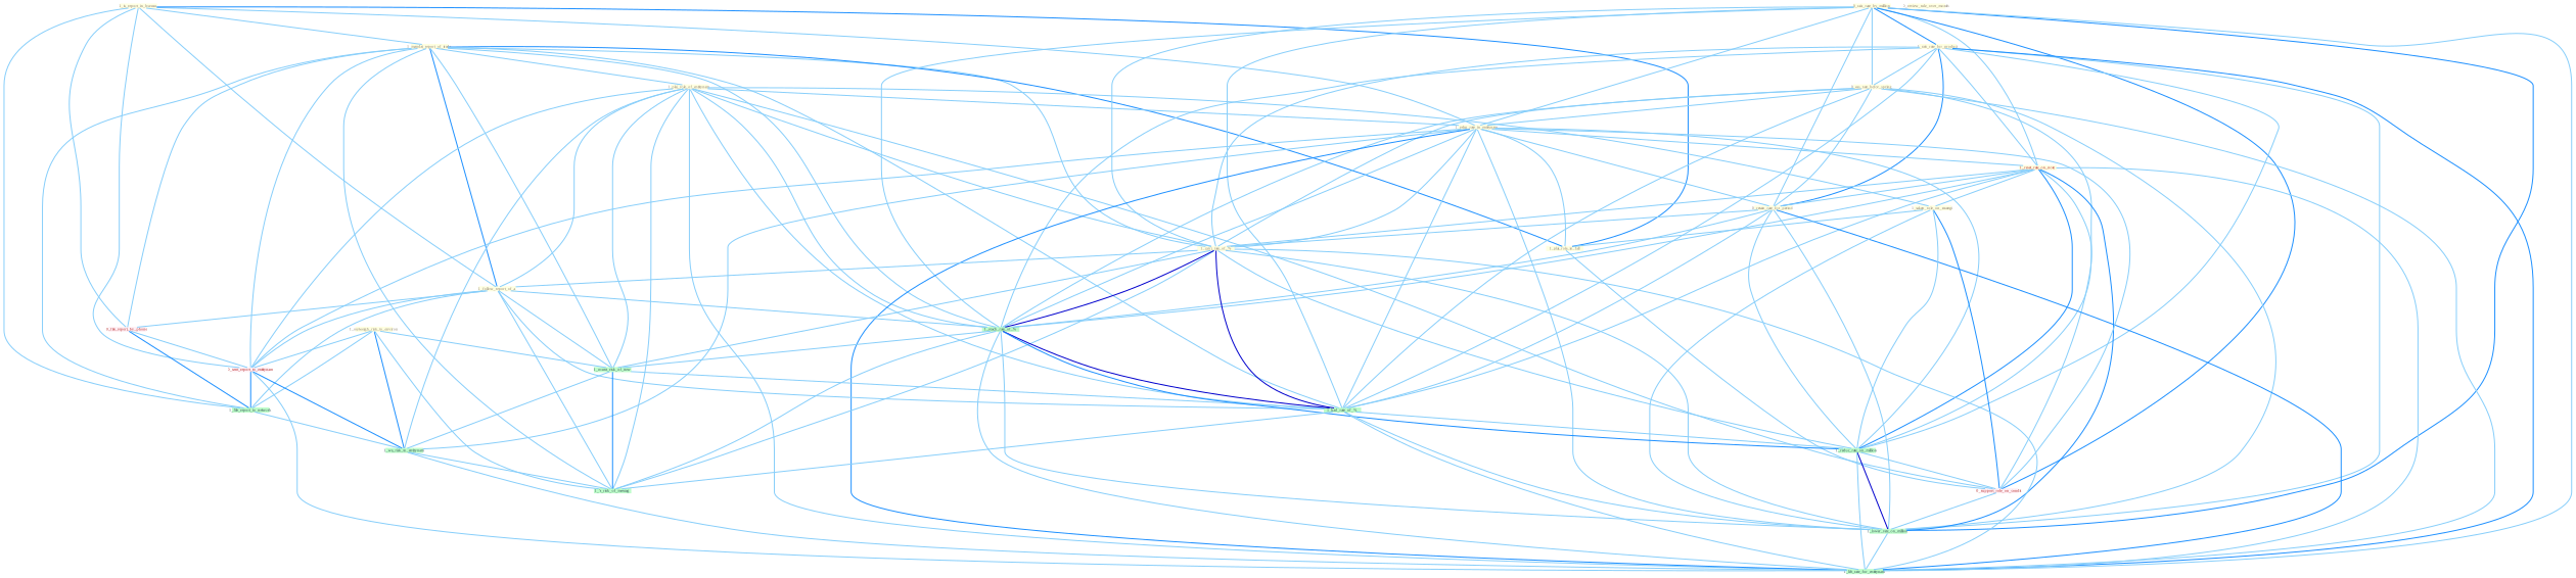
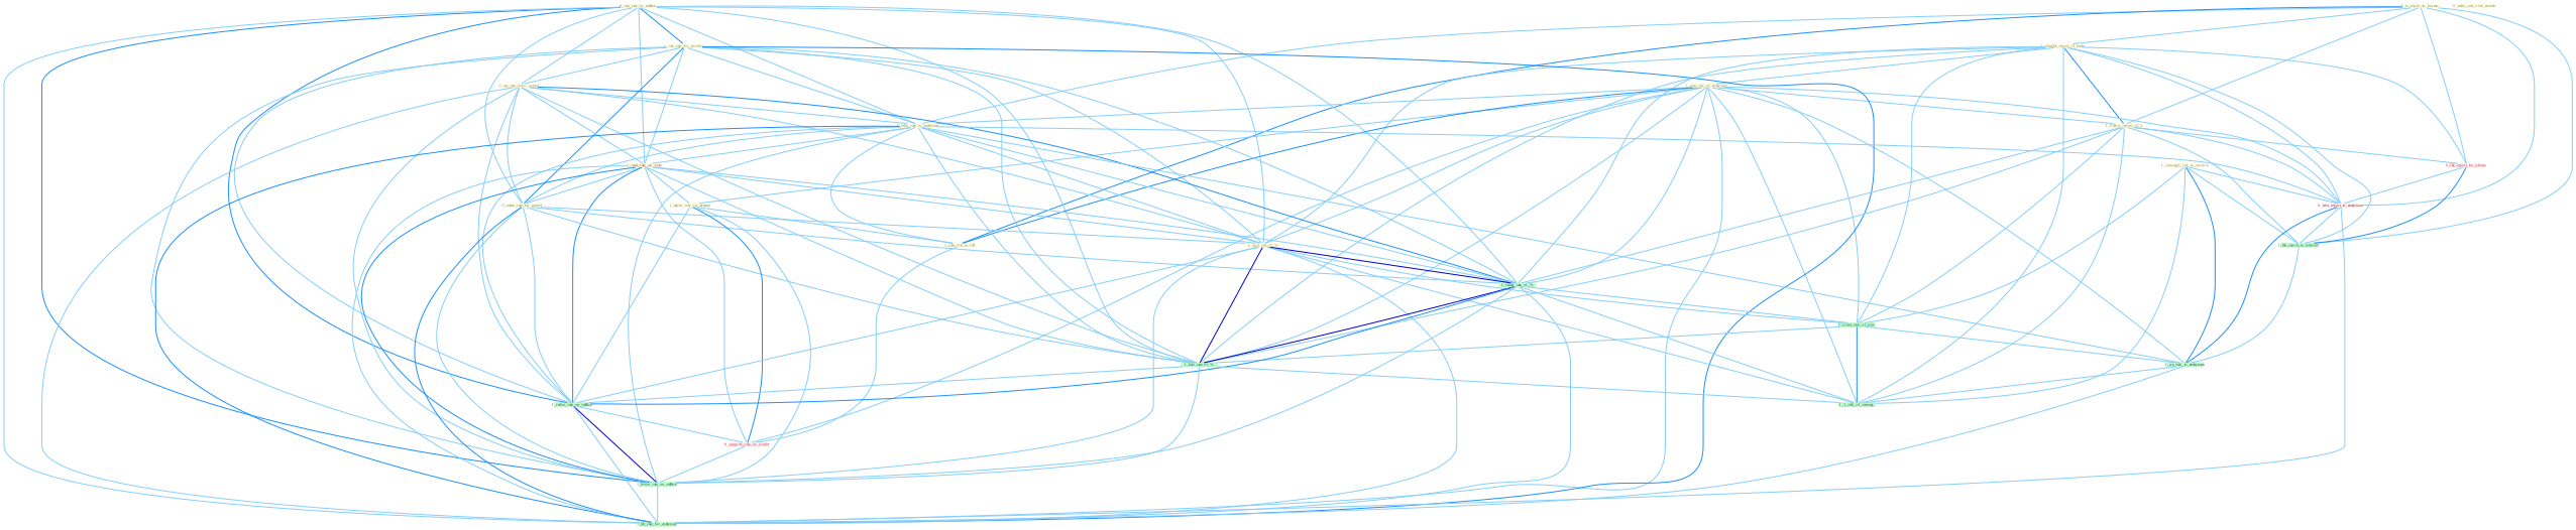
  graph {
    fontname="Liberation Serif"
    node [color="#ffffe0" fixedsize=true fontcolor="#8b7d6b" fontname="Liberation Serif" fontsize=4 shape=polygon style=filled]
    edge [color="#87cefa" fontname="Liberation Serif" w=1]
    "1_is_report_in_bureau " [height=.06 width=.5]
    "1_outweigh_risk_to_environ " [height=.06 width=.5]
    "1_mandat_report_of_trade " [height=.06 width=.5]
    "0_rais_rate_by_million " [height=.06 width=.5]
    "1_plai_role_of_entitynam " [height=.06 width=.5]
    "1_rais_rate_for_product " [height=.06 width=.5]
-   "0_review_rule_over_month " [height=.06 width=.5]
+   "0_review_rule_over_month " [height=.06 width=.5 label="0_relax_rule_over_month"]
    "0_eas_rate_befor_spring " [height=.06 width=.5]
    "1_relax_rate_in_entitynam " [height=.06 width=.5]
    "1_reset_rate_on_note " [fontcolor="#b22222" height=.06 width=.5]
    "0_retain_rate_for_period " [height=.06 width=.5]
    "1_taken_role_on_strategi " [height=.06 width=.5]
    "1_carri_rate_of_% " [height=.06 width=.5]
    "1_plai_role_in_fall " [height=.06 width=.5]
    "1_follow_report_of_a " [height=.06 width=.5]
    "0_file_report_by_phone " [color="#fff0f5" fontcolor="#b22222" height=.06 width=.5]
    "0_sent_report_to_entitynam " [color="#fff0f5" fontcolor="#b22222" height=.06 width=.5]
    "0_support_role_on_condit " [color="#fff0f5" fontcolor="#b22222" height=.06 width=.5]
    "1_file_report_to_network " [color="#BDFCC9" fontcolor="#2f4f4f" height=.06 width=.5]
    "1_count_risk_of_new " [color="#BDFCC9" fontcolor="#2f4f4f" height=.06 width=.5]
    "1_wa_risk_to_entitynam " [color="#BDFCC9" fontcolor="#2f4f4f" height=.06 width=.5]
    "1_'s_risk_of_messag " [color="#BDFCC9" fontcolor="#2f4f4f" height=.06 width=.5]
    "1_reach_rate_of_% " [color="#BDFCC9" fontcolor="#2f4f4f" height=.06 width=.5]
    "1_had_rate_of_% " [color="#BDFCC9" fontcolor="#2f4f4f" height=.06 width=.5]
    "1_reduc_rate_on_million " [color="#BDFCC9" fontcolor="#2f4f4f" height=.06 width=.5]
    "1_lower_rate_on_million " [color="#BDFCC9" fontcolor="#2f4f4f" height=.06 width=.5]
    "1_lift_rate_for_entitynam " [color="#BDFCC9" fontcolor="#2f4f4f" height=.06 width=.5]
    subgraph sub_1 {
      "1_is_report_in_bureau "
      "1_outweigh_risk_to_environ "
      "1_mandat_report_of_trade "
      "0_rais_rate_by_million "
      "1_plai_role_of_entitynam "
      "1_rais_rate_for_product "
      "0_review_rule_over_month "
      "0_eas_rate_befor_spring "
      "1_relax_rate_in_entitynam "
      "1_reset_rate_on_note "
      "0_retain_rate_for_period "
      "1_taken_role_on_strategi "
      "1_carri_rate_of_% "
      "1_plai_role_in_fall "
      "1_follow_report_of_a "
    }
    subgraph sub_2 {
      "0_file_report_by_phone "
      "0_sent_report_to_entitynam "
      "0_support_role_on_condit "
    }
    "1_is_report_in_bureau " -- "1_mandat_report_of_trade "
    "1_is_report_in_bureau " -- "1_relax_rate_in_entitynam "
    "1_is_report_in_bureau " -- "1_plai_role_in_fall " [color="#1e90ff"]
    "1_is_report_in_bureau " -- "1_follow_report_of_a "
    "1_is_report_in_bureau " -- "0_file_report_by_phone "
    "1_is_report_in_bureau " -- "0_sent_report_to_entitynam "
    "1_is_report_in_bureau " -- "1_file_report_to_network "
    "1_outweigh_risk_to_environ " -- "0_sent_report_to_entitynam "
    "1_outweigh_risk_to_environ " -- "1_file_report_to_network "
    "1_outweigh_risk_to_environ " -- "1_count_risk_of_new "
    "1_outweigh_risk_to_environ " -- "1_wa_risk_to_entitynam " [color="#1e90ff" w=2]
    "1_outweigh_risk_to_environ " -- "1_'s_risk_of_messag "
    "1_mandat_report_of_trade " -- "1_plai_role_of_entitynam "
    "1_mandat_report_of_trade " -- "1_carri_rate_of_% "
    "1_mandat_report_of_trade " -- "1_follow_report_of_a " [color="#1e90ff" w=2]
    "1_mandat_report_of_trade " -- "0_file_report_by_phone "
    "1_mandat_report_of_trade " -- "0_sent_report_to_entitynam "
    "1_mandat_report_of_trade " -- "1_file_report_to_network "
    "1_mandat_report_of_trade " -- "1_count_risk_of_new "
    "1_mandat_report_of_trade " -- "1_'s_risk_of_messag "
    "1_mandat_report_of_trade " -- "1_reach_rate_of_% "
    "1_mandat_report_of_trade " -- "1_had_rate_of_% "
    "0_rais_rate_by_million " -- "1_rais_rate_for_product " [color="#1e90ff" w=2]
    "0_rais_rate_by_million " -- "0_eas_rate_befor_spring "
    "0_rais_rate_by_million " -- "1_relax_rate_in_entitynam "
    "0_rais_rate_by_million " -- "1_reset_rate_on_note "
    "0_rais_rate_by_million " -- "0_retain_rate_for_period "
    "0_rais_rate_by_million " -- "1_carri_rate_of_% "
    "0_rais_rate_by_million " -- "1_reach_rate_of_% "
    "0_rais_rate_by_million " -- "1_had_rate_of_% "
-   "0_rais_rate_by_million " -- "0_support_role_on_condit " [color="#1e90ff" w=2]
+   "0_rais_rate_by_million " -- "1_reduc_rate_on_million " [color="#1e90ff" w=2]
    "0_rais_rate_by_million " -- "1_lower_rate_on_million " [color="#1e90ff" w=2]
    "0_rais_rate_by_million " -- "1_lift_rate_for_entitynam "
    "1_plai_role_of_entitynam " -- "1_relax_rate_in_entitynam "
    "1_plai_role_of_entitynam " -- "1_taken_role_on_strategi "
    "1_plai_role_of_entitynam " -- "1_carri_rate_of_% "
-   "1_mandat_report_of_trade " -- "1_plai_role_in_fall " [color="#1e90ff" w=2]
+   "1_plai_role_of_entitynam " -- "1_plai_role_in_fall " [color="#1e90ff" w=2]
    "1_plai_role_of_entitynam " -- "1_follow_report_of_a "
    "1_plai_role_of_entitynam " -- "0_sent_report_to_entitynam "
    "1_plai_role_of_entitynam " -- "0_support_role_on_condit "
    "1_plai_role_of_entitynam " -- "1_count_risk_of_new "
    "1_plai_role_of_entitynam " -- "1_wa_risk_to_entitynam "
    "1_plai_role_of_entitynam " -- "1_'s_risk_of_messag "
    "1_plai_role_of_entitynam " -- "1_reach_rate_of_% "
    "1_plai_role_of_entitynam " -- "1_had_rate_of_% "
    "1_plai_role_of_entitynam " -- "1_lift_rate_for_entitynam "
    "1_rais_rate_for_product " -- "0_eas_rate_befor_spring "
-   "0_support_role_on_condit " -- "1_relax_rate_in_entitynam "
+   "1_rais_rate_for_product " -- "1_relax_rate_in_entitynam "
    "1_rais_rate_for_product " -- "1_reset_rate_on_note "
    "1_rais_rate_for_product " -- "0_retain_rate_for_period " [color="#1e90ff" w=2]
    "1_rais_rate_for_product " -- "1_carri_rate_of_% "
    "1_rais_rate_for_product " -- "1_reach_rate_of_% "
    "1_rais_rate_for_product " -- "1_had_rate_of_% "
    "1_rais_rate_for_product " -- "1_reduc_rate_on_million "
    "1_rais_rate_for_product " -- "1_lower_rate_on_million "
    "1_rais_rate_for_product " -- "1_lift_rate_for_entitynam " [color="#1e90ff" w=2]
    "0_eas_rate_befor_spring " -- "1_relax_rate_in_entitynam "
+   "0_eas_rate_befor_spring " -- "1_reset_rate_on_note "
    "0_eas_rate_befor_spring " -- "0_retain_rate_for_period "
    "0_eas_rate_befor_spring " -- "1_carri_rate_of_% "
-   "0_eas_rate_befor_spring " -- "1_reach_rate_of_% "
+   "0_eas_rate_befor_spring " -- "1_reach_rate_of_% " [color="#1e90ff"]
    "0_eas_rate_befor_spring " -- "1_had_rate_of_% "
    "0_eas_rate_befor_spring " -- "1_reduc_rate_on_million "
    "0_eas_rate_befor_spring " -- "1_lower_rate_on_million "
    "0_eas_rate_befor_spring " -- "1_lift_rate_for_entitynam "
    "1_relax_rate_in_entitynam " -- "1_reset_rate_on_note "
    "1_relax_rate_in_entitynam " -- "0_retain_rate_for_period "
    "1_relax_rate_in_entitynam " -- "1_carri_rate_of_% "
    "1_relax_rate_in_entitynam " -- "1_plai_role_in_fall "
    "1_relax_rate_in_entitynam " -- "0_sent_report_to_entitynam "
    "1_relax_rate_in_entitynam " -- "1_wa_risk_to_entitynam "
    "1_relax_rate_in_entitynam " -- "1_reach_rate_of_% "
    "1_relax_rate_in_entitynam " -- "1_had_rate_of_% "
    "1_relax_rate_in_entitynam " -- "1_reduc_rate_on_million "
    "1_relax_rate_in_entitynam " -- "1_lower_rate_on_million "
    "1_relax_rate_in_entitynam " -- "1_lift_rate_for_entitynam " [color="#1e90ff" w=2]
    "1_reset_rate_on_note " -- "0_retain_rate_for_period "
    "1_reset_rate_on_note " -- "1_taken_role_on_strategi "
    "1_reset_rate_on_note " -- "1_carri_rate_of_% "
    "1_reset_rate_on_note " -- "0_support_role_on_condit "
    "1_reset_rate_on_note " -- "1_reach_rate_of_% "
    "1_reset_rate_on_note " -- "1_had_rate_of_% "
    "1_reset_rate_on_note " -- "1_reduc_rate_on_million " [color="#1e90ff" w=2]
    "1_reset_rate_on_note " -- "1_lower_rate_on_million " [color="#1e90ff" w=2]
    "1_reset_rate_on_note " -- "1_lift_rate_for_entitynam "
    "0_retain_rate_for_period " -- "1_carri_rate_of_% "
    "0_retain_rate_for_period " -- "1_reach_rate_of_% "
    "0_retain_rate_for_period " -- "1_had_rate_of_% "
    "0_retain_rate_for_period " -- "1_reduc_rate_on_million "
    "0_retain_rate_for_period " -- "1_lower_rate_on_million "
    "0_retain_rate_for_period " -- "1_lift_rate_for_entitynam " [color="#1e90ff" w=2]
    "1_taken_role_on_strategi " -- "1_plai_role_in_fall "
    "1_taken_role_on_strategi " -- "0_support_role_on_condit " [color="#1e90ff" w=2]
    "1_taken_role_on_strategi " -- "1_reduc_rate_on_million "
    "1_taken_role_on_strategi " -- "1_lower_rate_on_million "
-   "1_carri_rate_of_% " -- "1_follow_report_of_a "
    "1_carri_rate_of_% " -- "1_count_risk_of_new "
    "1_carri_rate_of_% " -- "1_'s_risk_of_messag "
    "1_carri_rate_of_% " -- "1_reach_rate_of_% " [color="#0000cd" w=3]
    "1_carri_rate_of_% " -- "1_had_rate_of_% " [color="#0000cd" w=3]
    "1_carri_rate_of_% " -- "1_reduc_rate_on_million "
    "1_carri_rate_of_% " -- "1_lower_rate_on_million "
    "1_carri_rate_of_% " -- "1_lift_rate_for_entitynam "
    "1_plai_role_in_fall " -- "0_support_role_on_condit "
    "1_follow_report_of_a " -- "0_file_report_by_phone "
    "1_follow_report_of_a " -- "0_sent_report_to_entitynam "
    "1_follow_report_of_a " -- "1_file_report_to_network "
    "1_follow_report_of_a " -- "1_count_risk_of_new "
    "1_follow_report_of_a " -- "1_'s_risk_of_messag "
    "1_follow_report_of_a " -- "1_reach_rate_of_% "
    "1_follow_report_of_a " -- "1_had_rate_of_% "
    "0_file_report_by_phone " -- "0_sent_report_to_entitynam "
    "0_file_report_by_phone " -- "1_file_report_to_network " [color="#1e90ff" w=2]
-   "0_sent_report_to_entitynam " -- "1_file_report_to_network " [color="#1e90ff" w=2]
+   "0_sent_report_to_entitynam " -- "1_file_report_to_network " [w=2]
    "0_sent_report_to_entitynam " -- "1_wa_risk_to_entitynam " [color="#1e90ff" w=2]
    "0_sent_report_to_entitynam " -- "1_lift_rate_for_entitynam "
    "0_support_role_on_condit " -- "1_lower_rate_on_million "
    "1_file_report_to_network " -- "1_wa_risk_to_entitynam "
    "1_count_risk_of_new " -- "1_wa_risk_to_entitynam "
    "1_count_risk_of_new " -- "1_'s_risk_of_messag " [color="#1e90ff" w=2]
    "1_count_risk_of_new " -- "1_had_rate_of_% "
    "1_wa_risk_to_entitynam " -- "1_'s_risk_of_messag "
    "1_wa_risk_to_entitynam " -- "1_lift_rate_for_entitynam "
    "1_reach_rate_of_% " -- "1_count_risk_of_new "
    "1_reach_rate_of_% " -- "1_'s_risk_of_messag "
    "1_reach_rate_of_% " -- "1_had_rate_of_% " [color="#0000cd" w=3]
    "1_reach_rate_of_% " -- "1_reduc_rate_on_million " [color="#1e90ff"]
    "1_reach_rate_of_% " -- "1_lower_rate_on_million "
    "1_reach_rate_of_% " -- "1_lift_rate_for_entitynam "
    "1_had_rate_of_% " -- "1_'s_risk_of_messag "
    "1_had_rate_of_% " -- "1_reduc_rate_on_million "
    "1_had_rate_of_% " -- "1_lower_rate_on_million "
-   "1_had_rate_of_% " -- "1_lift_rate_for_entitynam "
    "1_reduc_rate_on_million " -- "0_support_role_on_condit "
    "1_reduc_rate_on_million " -- "1_lower_rate_on_million " [color="#0000cd" w=3]
    "1_reduc_rate_on_million " -- "1_lift_rate_for_entitynam "
    "1_lower_rate_on_million " -- "1_lift_rate_for_entitynam "
  }
